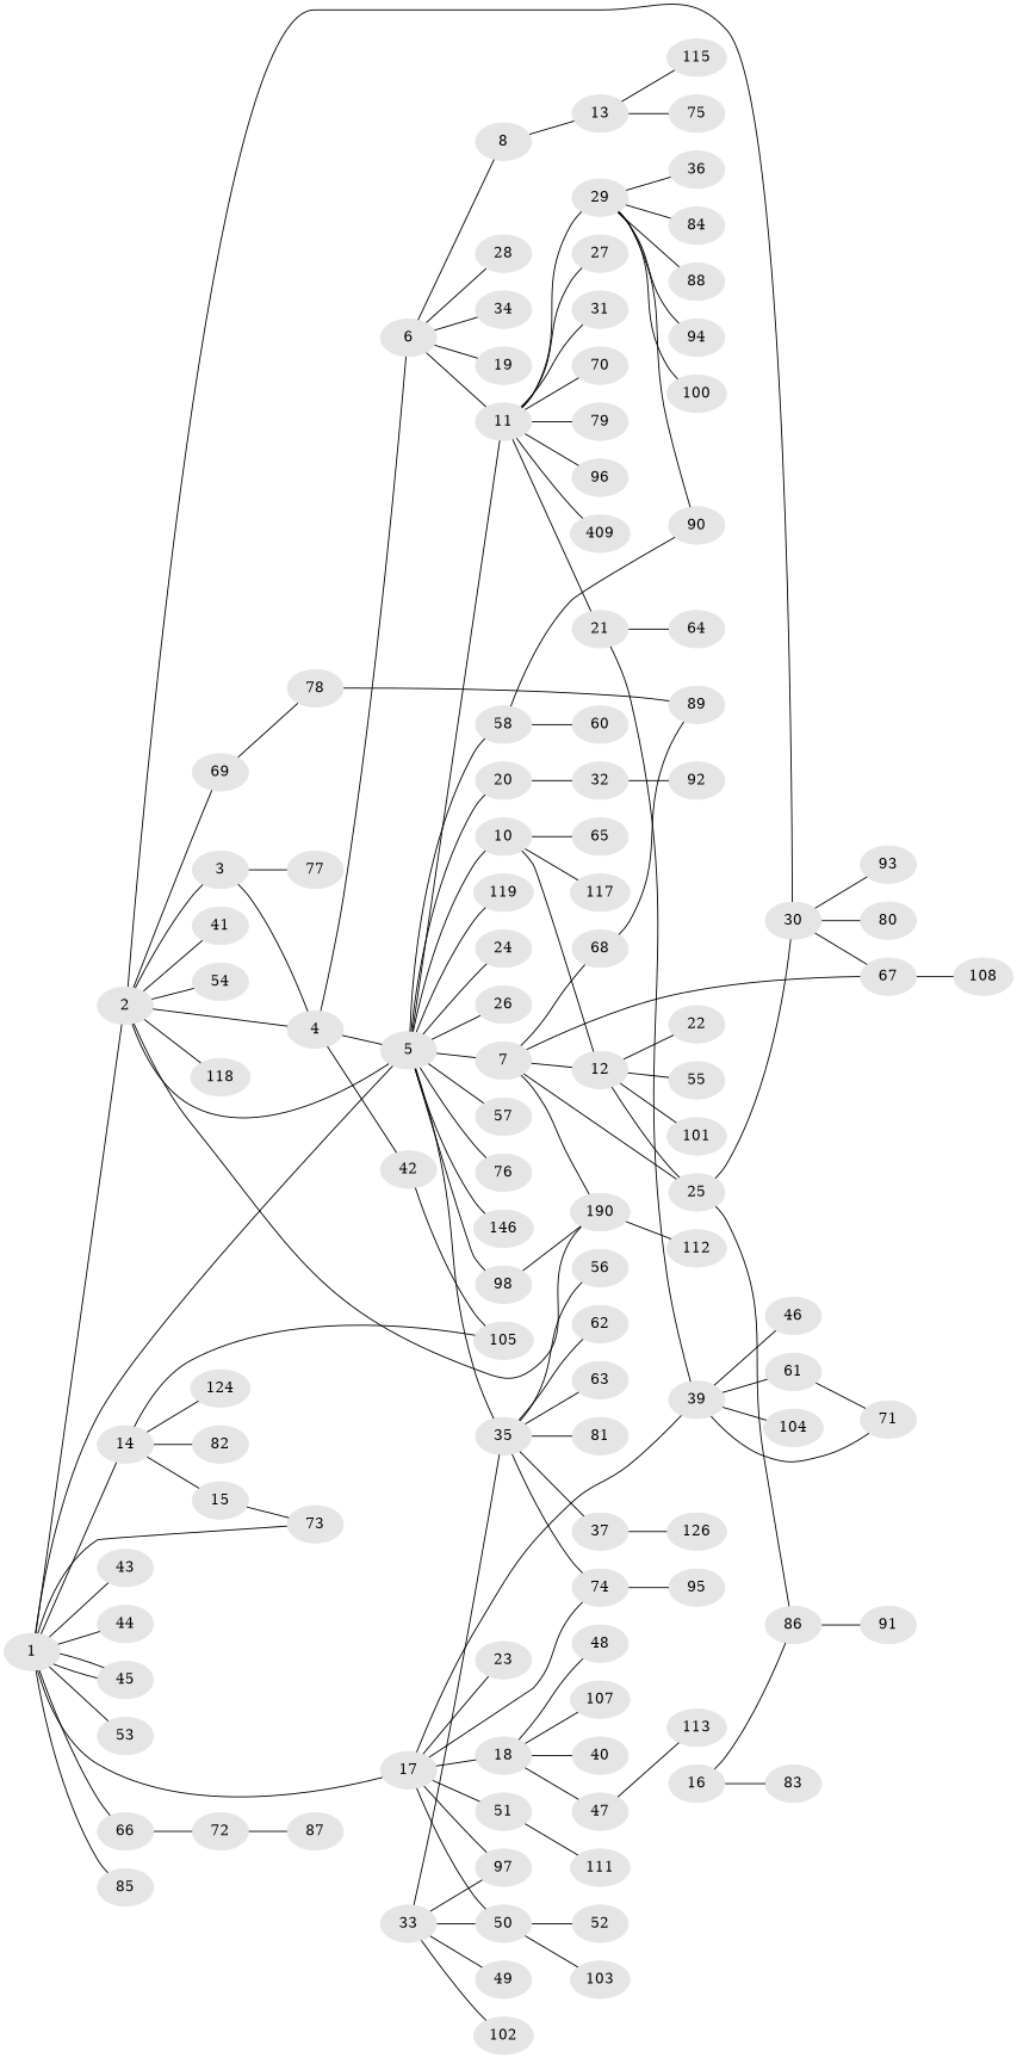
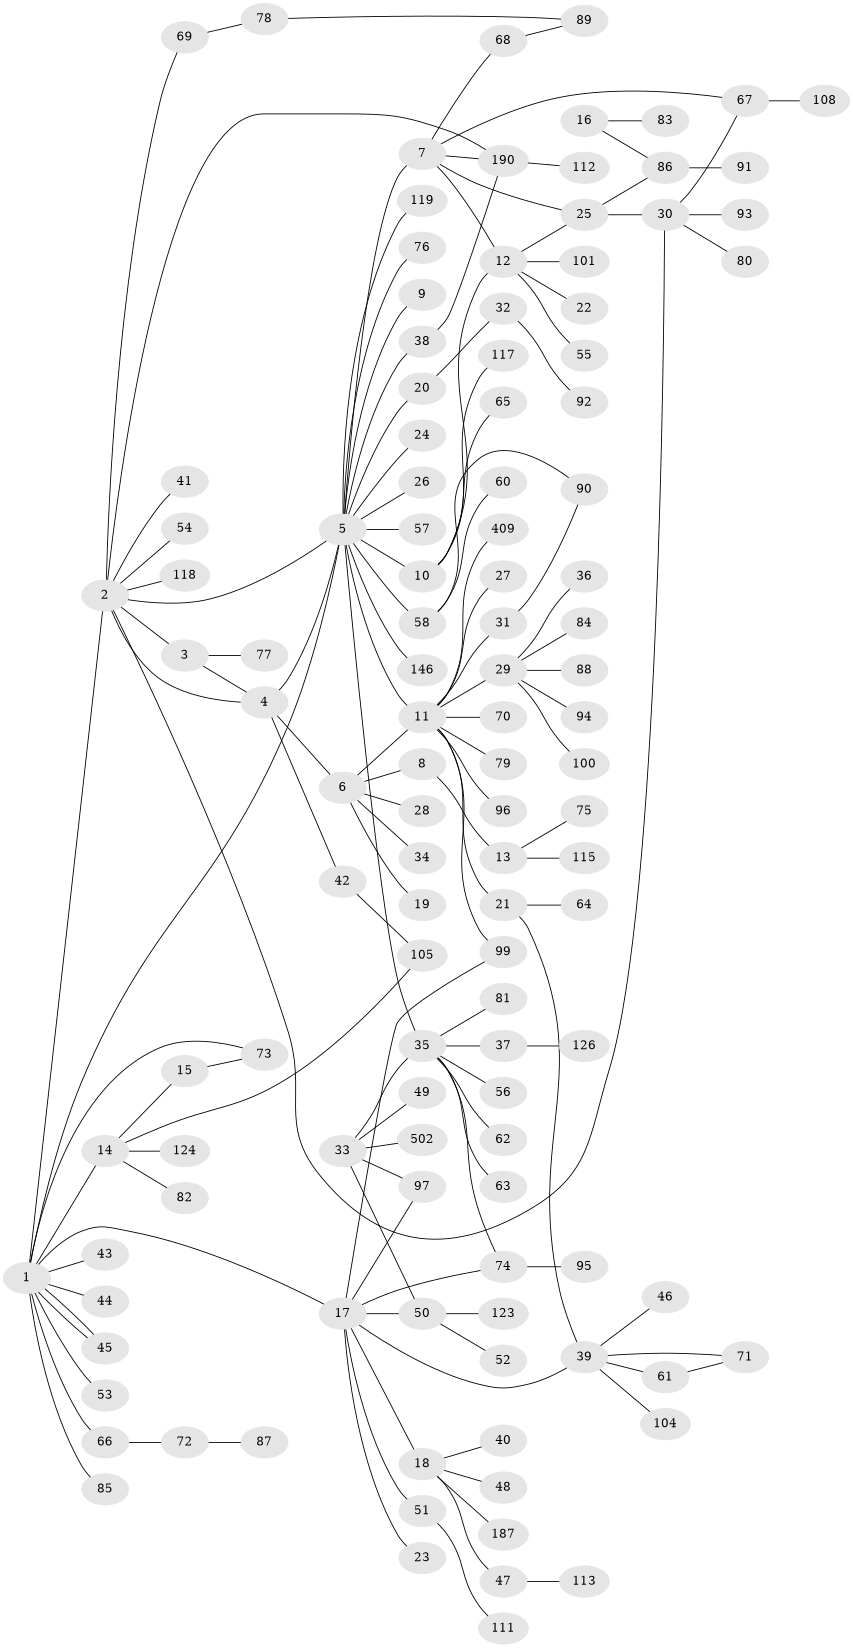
  graph {
    rankdir=LR
    node [color=gray90 style=filled]
    1
    2
    5
    14
    17
    43
    44
    45
    53
    66
    73
    85
    3
    4
    30
    41
    54
    69
    n19 [label=190]
    118
    7
+   9
    10
    11
    20
    24
    26
    35
-   38 [label=98]
+   38
    57
    58
    76
    n33 [label=146]
    119
    15
    82
    105
    n38 [label=124]
+   99
    18
    23
    39
    50
    51
    74
    97
    72
    77
    6
    42
    67
    80
    93
    78
    112
    8
    19
    28
    34
    25
    68
    12
    65
    117
    21
    27
    29
    31
    70
    79
    96
    n72 [label=409]
    32
    37
    56
    62
    63
    81
    90
    60
    13
    16
    83
    86
    108
    89
    75
    115
    22
    55
    101
    64
    36
    84
    88
    94
    100
    91
    40
    47
    48
-   107
+   107 [label=187]
    33
    49
-   102
+   102 [label=502]
    46
    61
    71
    104
    52
-   103
+   103 [label=123]
    111
    95
    113
    92
    n116 [label=126]
    87
    1 -- 2
    1 -- 5
    1 -- 14
    1 -- 17
    1 -- 43
    1 -- 44
    1 -- 45
    1 -- 45
    1 -- 53
    1 -- 66
    1 -- 73
    1 -- 85
    2 -- 5
    2 -- 3
    2 -- 4
    2 -- 30
    2 -- 41
    2 -- 54
    2 -- 69
    2 -- n19
    2 -- 118
    5 -- 7
+   5 -- 9
    5 -- 10
    5 -- 11
    5 -- 20
    5 -- 24
    5 -- 26
    5 -- 35
    5 -- 38
    5 -- 57
    5 -- 58
    5 -- 76
    5 -- n33
    5 -- 119
    14 -- 15
    14 -- 82
    14 -- 105
    14 -- n38
+   17 -- 99
    17 -- 18
    17 -- 23
    17 -- 39
    17 -- 50
    17 -- 51
    17 -- 74
    17 -- 97
    66 -- 72
    3 -- 4
    3 -- 77
    4 -- 5
    4 -- 6
    4 -- 42
    30 -- 67
    30 -- 80
    30 -- 93
    69 -- 78
    n19 -- 112
    7 -- n19
    7 -- 67
    7 -- 25
    7 -- 68
    7 -- 12
    10 -- 12
    10 -- 65
    10 -- 117
+   11 -- 99
    11 -- 21
    11 -- 27
    11 -- 29
    11 -- 31
    11 -- 70
    11 -- 79
    11 -- 96
    11 -- n72
    20 -- 32
    35 -- 74
    35 -- 37
    35 -- 56
    35 -- 62
    35 -- 63
    35 -- 81
    38 -- n19
    58 -- 90
    58 -- 60
    15 -- 73
    18 -- 40
    18 -- 47
    18 -- 48
    18 -- 107
    39 -- 46
    39 -- 61
    39 -- 71
    39 -- 104
    50 -- 52
    50 -- 103
    51 -- 111
    74 -- 95
    72 -- 87
    6 -- 11
    6 -- 8
    6 -- 19
    6 -- 28
    6 -- 34
    42 -- 105
    67 -- 108
    78 -- 89
    8 -- 13
    25 -- 30
    25 -- 86
    68 -- 89
    12 -- 25
    12 -- 22
    12 -- 55
    12 -- 101
    21 -- 39
    21 -- 64
-   29 -- 90
+   31 -- 90
    29 -- 36
    29 -- 84
    29 -- 88
    29 -- 94
    29 -- 100
    32 -- 92
    37 -- n116
    13 -- 75
    13 -- 115
    16 -- 83
    16 -- 86
    86 -- 91
    47 -- 113
    33 -- 35
    33 -- 50
    33 -- 97
    33 -- 49
    33 -- 102
    61 -- 71
  }
